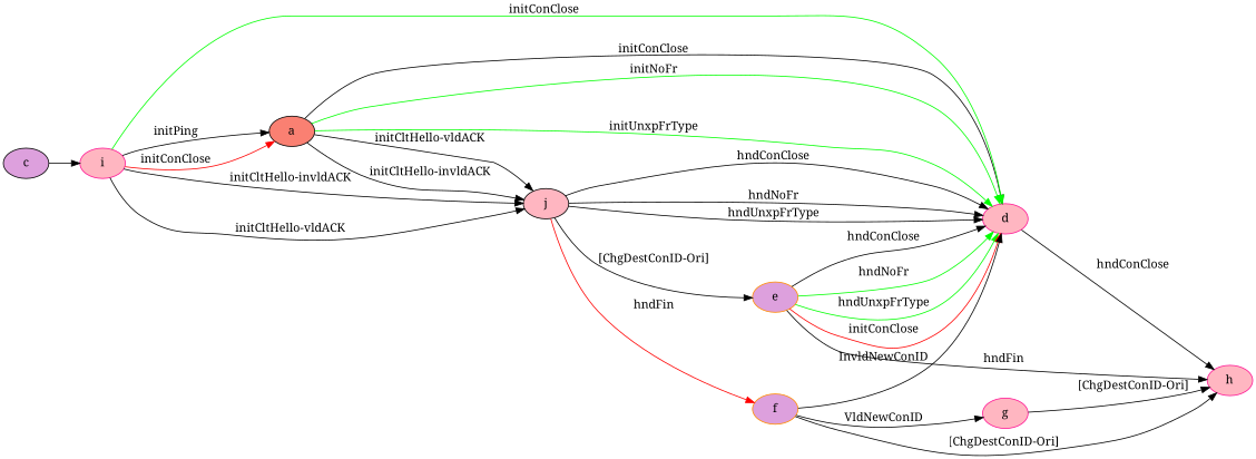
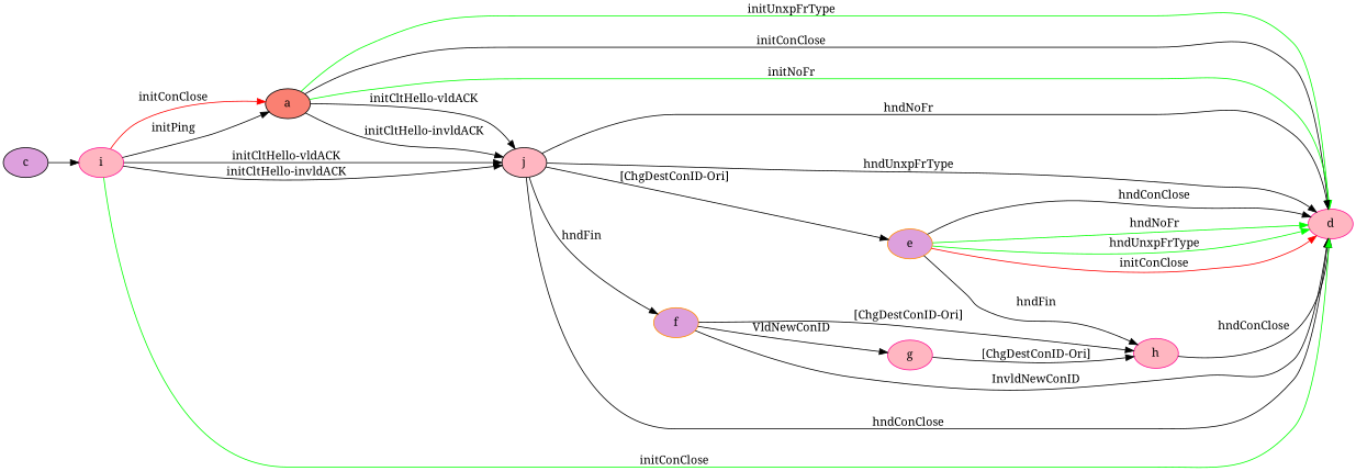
  digraph {
    fontname="Noto Serif"
    rankdir=LR
    node [color=deeppink fillcolor=lightpink fontname="Noto Serif" style=filled]
    edge [fontname="Noto Serif"]
    a [color=black fillcolor=salmon]
    d
    j [color=black]
    e [color=darkorange fillcolor=plum]
    f [color=darkorange fillcolor=plum]
    h
    g
    c [color=black fillcolor=plum]
    i
    a -> d [label="initConClose "]
    a -> d [color=green label="initNoFr "]
    a -> d [color=green label="initUnxpFrType "]
    a -> j [label="initCltHello-vldACK "]
    a -> j [label="initCltHello-invldACK "]
    j -> d [label="hndConClose "]
    j -> d [label="hndNoFr "]
    j -> d [label="hndUnxpFrType "]
    j -> e [label="[ChgDestConID-Ori] "]
-   j -> f [label="hndFin " color=red]
+   j -> f [label="hndFin "]
    e -> d [label="hndConClose "]
    e -> d [color=green label="hndNoFr "]
    e -> d [color=green label="hndUnxpFrType "]
    e -> d [color=red label="initConClose "]
    e -> h [color=black label="hndFin "]
    f -> d [label="InvldNewConID "]
    f -> h [label="[ChgDestConID-Ori] "]
    f -> g [label="VldNewConID "]
-   d -> h [label="hndConClose "]
+   h -> d [label="hndConClose "]
    g -> h [label="[ChgDestConID-Ori] "]
    c -> i
    i -> a [label="initPing "]
    i -> a [color=red label="initConClose "]
    i -> d [color=green label="initConClose "]
    i -> j [label="initCltHello-vldACK "]
    i -> j [label="initCltHello-invldACK "]
  }
